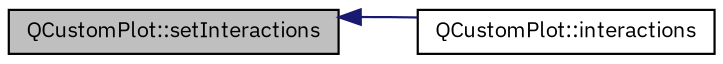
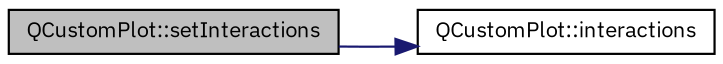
  digraph {
    rankdir=LR
    fontname="IBM Plex Sans"
    node [color=black fontname="IBM Plex Sans" fontsize=10 shape=record style=filled]
    n1 [fillcolor=grey75 fontcolor=black height=0.2 label="QCustomPlot::setInteractions" width=0.4]
    n2 [fillcolor=white height=0.2 label="QCustomPlot::interactions" width=0.4]
-   n2 -> n1 [color=midnightblue fontname="IBM Plex Sans" fontsize=10 labelfontname=Helvetica labelfontsize=10 style=solid]
+   n1 -> n2 [color=midnightblue fontname="IBM Plex Sans" fontsize=10 labelfontname=Helvetica labelfontsize=10 style=solid]
  }
